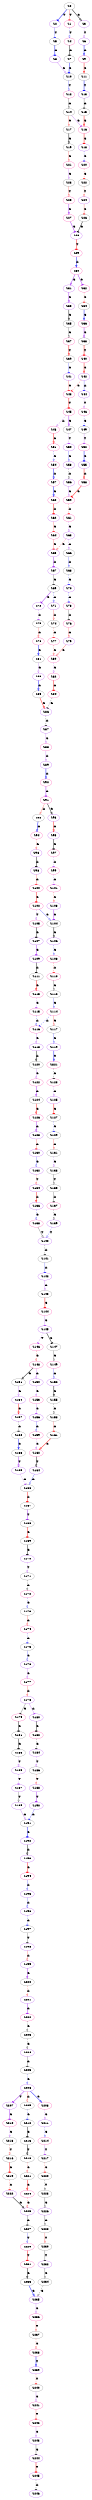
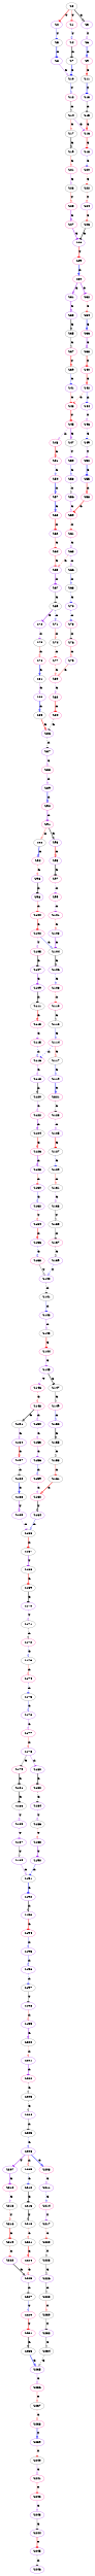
  strict digraph {
    node [color=purple]
    edge [arrowhead=onormal color=red style=bold]
    S0 [color=gray40]
    S1 [color=deeppink]
    S2
    S3
    S4 [color=deeppink]
    S5 [color=gray40]
    S6
    S7 [color=gray40]
    S8
    S9 [color=deeppink]
    S10 [color=gray40]
    S11 [color=gray40]
    S12 [color=deeppink]
    S13
    S14 [color=gray40]
    S15 [color=gray40]
    S16 [color=deeppink]
    S17 [color=gray40]
    S18
    S19 [color=gray40]
    S20 [color=deeppink]
    S21 [color=deeppink]
    S22 [color=gray40]
    S23 [color=gray40]
    S24
    S25 [color=deeppink]
    S26 [color=gray40]
    S27 [color=deeppink]
    S28
    S29 [color=deeppink]
    S30 [color=deeppink]
    S31
    S32 [color=deeppink]
    S33
    S34 [color=gray40]
    S35 [color=gray40]
    S36 [color=deeppink]
    S37 [color=deeppink]
    S38 [color=gray40]
    S39 [color=gray40]
    S40 [color=deeppink]
    S41
    S42
    S43 [color=deeppink]
    S44
    S45 [color=deeppink]
    S46 [color=deeppink]
    S47 [color=gray40]
    S48 [color=deeppink]
    S49 [color=gray40]
    S50
    S51 [color=deeppink]
    S52 [color=deeppink]
    S53
    S54 [color=deeppink]
    S55
    S56
    S57 [color=deeppink]
    S58 [color=deeppink]
    S59 [color=deeppink]
    S60 [color=deeppink]
    S61 [color=deeppink]
    S62
    S63
    S64 [color=deeppink]
    S65
    S66 [color=gray40]
    S67
    S68 [color=gray40]
    S69 [color=gray40]
    S70
    S71
    S72
    S73 [color=deeppink]
    S74 [color=gray40]
    S75 [color=gray40]
    S76 [color=deeppink]
    S77 [color=deeppink]
    S78 [color=deeppink]
    S79
    S80 [color=deeppink]
    S81 [color=gray40]
    S82 [color=deeppink]
    S83
    S84 [color=deeppink]
    S85 [color=gray40]
    S86
    S87
    S88 [color=deeppink]
    S89
    S90 [color=deeppink]
    S91 [color=deeppink]
    S92 [color=gray40]
    S93
    S94 [color=deeppink]
    S95
    S96
    S97 [color=deeppink]
    S98
    S99 [color=deeppink]
    S100 [color=deeppink]
    S101 [color=deeppink]
    S102 [color=deeppink]
    S103
    S104 [color=gray40]
    S105 [color=deeppink]
    S106
    S107
    S108 [color=deeppink]
    S109
    S110 [color=deeppink]
    S111 [color=gray40]
    S112 [color=gray40]
    S113 [color=deeppink]
    S114 [color=deeppink]
    S115 [color=deeppink]
    S116 [color=deeppink]
    S117 [color=gray40]
    S118
    S119
    S120 [color=gray40]
    n122 [color=deeppink label=S821]
    S122 [color=deeppink]
    S123 [color=deeppink]
    S124 [color=gray40]
    S125
    S126 [color=deeppink]
    S127 [color=gray40]
    S128
    S129 [color=gray40]
    S130
    S131 [color=gray40]
    S132
    S133 [color=gray40]
    S134
    S135 [color=gray40]
    S136
    S137 [color=deeppink]
    S138 [color=deeppink]
    S139
    S140
    S141 [color=gray40]
    S142
    S143 [color=gray40]
    S144 [color=deeppink]
    S145
    S146 [color=deeppink]
    S147 [color=gray40]
    S148 [color=deeppink]
    S149 [color=deeppink]
    S150
    S151 [color=gray40]
    S152
    S153 [color=deeppink]
    S154
    S155 [color=gray40]
    S156
    S157
    S158 [color=gray40]
    S159 [color=deeppink]
    S160 [color=gray40]
    S161 [color=gray40]
    S162 [color=deeppink]
    S163 [color=gray40]
    S164
    S165
    S166 [color=gray40]
    S167 [color=gray40]
    S168 [color=gray40]
    S169 [color=gray40]
    S170
    S171 [color=gray40]
    S172 [color=deeppink]
    S173 [color=gray40]
    S174 [color=deeppink]
    S175 [color=gray40]
    S176
    S177 [color=deeppink]
    S178
    S179 [color=deeppink]
    S180
    S181 [color=gray40]
    S182 [color=deeppink]
    S183 [color=gray40]
    S184
    S185
    S186 [color=gray40]
    S187
    S188
    S189
    S190
    S191 [color=gray40]
    S192
    S193
    S194 [color=deeppink]
    S195
    S196
    S197 [color=gray40]
    S198
    S199
    S200 [color=gray40]
    S201
    S202 [color=deeppink]
    S203 [color=gray40]
    S204
    S205 [color=gray40]
    S206
    S207
    S208 [color=deeppink]
    S209 [color=gray40]
    S210 [color=deeppink]
    S211
    S212 [color=gray40]
    S213 [color=gray40]
    S214 [color=deeppink]
    S215 [color=gray40]
    S216 [color=gray40]
    S217 [color=gray40]
    S218 [color=gray40]
    S219 [color=gray40]
    S220 [color=gray40]
    S221 [color=gray40]
    S222
    S223 [color=gray40]
    S224 [color=deeppink]
    S225
    S226
    S227 [color=gray40]
    S228 [color=gray40]
    S229 [color=deeppink]
    S230 [color=gray40]
    S231 [color=deeppink]
    S232
    S233 [color=gray40]
    S234 [color=gray40]
    S235
    S236 [color=deeppink]
    S237 [color=gray40]
    S238 [color=deeppink]
    S239
    S240 [color=gray40]
    S241 [color=deeppink]
    S242 [color=deeppink]
    S243
    S244
    S245
    S246
    S0 -> S1 [arrowhead=tee label=T style=solid]
-   S0 -> S2 [arrowhead=tee color=blue label=T]
+   S0 -> S2 [arrowhead=tee label=T]
    S0 -> S3 [color=black label=C]
    S1 -> S4 [color=blue label=T style=dashed]
    S2 -> S5 [arrowhead=tee color=blue label=T style=solid]
    S3 -> S6 [color=purple label=T style=dashed]
    S4 -> S7 [arrowhead=tee color=black label=A]
    S5 -> S8 [arrowhead=tee color=blue label=A]
    S6 -> S9 [color=blue label=A]
    S7 -> S10 [arrowhead=tee color=blue label=C]
    S8 -> S10 [color=purple label=C style=solid]
    S9 -> S11 [label=C]
    S10 -> S12 [color=blue label=T style=solid]
    S11 -> S13 [arrowhead=tee color=blue label=T]
    S12 -> S14 [color=black label=A style=solid]
    S13 -> S15 [arrowhead=tee color=black label=A style=solid]
    S14 -> S16 [arrowhead=tee color=purple label=G style=solid]
    S14 -> S17 [label=C style=solid]
    S15 -> S16 [label=G]
    S16 -> S18 [arrowhead=tee label=G]
    S17 -> S19 [color=black label=G]
    S18 -> S20 [arrowhead=tee color=blue label=G style=dashed]
    S19 -> S21 [label=G style=solid]
    S20 -> S22 [arrowhead=tee label=G style=dashed]
    S21 -> S23 [color=purple label=G style=solid]
    S22 -> S24 [label=T style=dashed]
    S23 -> S25 [label=T style=solid]
    S24 -> S26 [arrowhead=tee label=C style=solid]
    S25 -> S27 [color=purple label=C]
    S26 -> S28 [arrowhead=tee color=black label=G]
    S27 -> S28 [arrowhead=tee color=purple label=G]
    S28 -> S29 [arrowhead=tee label=T]
    S29 -> S30 [color=blue label=A]
    S30 -> S31 [color=purple label=G]
    S30 -> S32 [arrowhead=tee color=purple label=C]
    S31 -> S33 [color=purple label=C]
    S32 -> S34 [arrowhead=tee label=C style=dashed]
    S33 -> S35 [color=black label=G]
    S34 -> S36 [color=blue label=G]
    S35 -> S37 [color=black label=G style=solid]
    S36 -> S38 [color=purple label=G]
    S37 -> S39 [label=T]
    S38 -> S40 [arrowhead=tee label=T]
    S39 -> S41 [arrowhead=tee color=blue label=C style=solid]
    S40 -> S42 [label=C]
    S41 -> S43 [arrowhead=tee label=C style=solid]
    S42 -> S43 [arrowhead=tee label=C style=dashed]
    S42 -> S44 [arrowhead=tee color=blue label=A style=solid]
    S43 -> S45 [arrowhead=tee label=T]
    S44 -> S46 [color=purple label=T style=dashed]
    S45 -> S47 [color=purple label=G]
    S45 -> S48 [color=purple label=A style=dashed]
    S46 -> S49 [arrowhead=tee color=blue label=G style=dashed]
    S47 -> S50 [arrowhead=tee color=purple label=T style=dashed]
    S48 -> S51 [label=C]
    S49 -> S52 [arrowhead=tee color=purple label=T style=solid]
    S50 -> S53 [color=blue label=G style=solid]
    S51 -> S54 [color=blue label=G style=dashed]
    S52 -> S55 [arrowhead=tee color=blue label=G]
    S53 -> S56 [color=black label=A style=dashed]
    S54 -> S57 [color=blue label=A]
    S55 -> S58 [label=A]
    S56 -> S59 [color=purple label=G style=solid]
    S57 -> S60 [color=blue label=G]
    S58 -> S59 [arrowhead=tee label=G]
    S59 -> S61 [arrowhead=tee label=A style=dashed]
    S60 -> S62 [arrowhead=tee label=A]
    S61 -> S63 [color=purple label=G style=dashed]
    S62 -> S64 [arrowhead=tee label=G style=solid]
    S63 -> S65 [label=G style=dashed]
    S63 -> S66 [color=purple label=A style=dashed]
    S64 -> S65 [arrowhead=tee label=G style=solid]
    S65 -> S67 [arrowhead=tee color=purple label=A]
    S66 -> S68 [color=blue label=A style=solid]
    S67 -> S69 [arrowhead=tee color=black label=G style=solid]
    S68 -> S70 [arrowhead=tee color=blue label=G style=dashed]
    S69 -> S71 [color=blue label=A style=dashed]
    S69 -> S72 [arrowhead=tee color=purple label=G]
    S70 -> S73 [arrowhead=tee color=blue label=A style=dashed]
    S71 -> S74 [label=A style=solid]
    S72 -> S75 [arrowhead=tee color=purple label=A style=dashed]
    S73 -> S76 [arrowhead=tee color=black label=A style=solid]
    S74 -> S77 [arrowhead=tee label=A style=dashed]
    S75 -> S78 [label=A style=solid]
    S76 -> S79 [label=A style=solid]
    S77 -> S80 [label=C style=dashed]
    S78 -> S81 [color=blue label=C]
    S79 -> S80 [label=C style=solid]
    S80 -> S82 [color=purple label=G style=dashed]
    S81 -> S83 [color=purple label=G style=solid]
    S82 -> S84 [arrowhead=tee label=A]
    S83 -> S85 [color=blue label=A]
    S84 -> S86 [arrowhead=tee color=black label=G style=dashed]
    S85 -> S86 [label=G]
    S86 -> S87 [arrowhead=tee color=black label=A style=dashed]
    S87 -> S88 [color=purple label=G style=solid]
    S88 -> S89 [color=purple label=A style=solid]
    S89 -> S90 [color=blue label=A]
    S90 -> S91 [arrowhead=tee color=purple label=A]
    S91 -> S92 [label=A style=solid]
    S91 -> S93 [color=black label=G]
    S92 -> S94 [color=blue label=A]
    S93 -> S95 [label=A]
    S94 -> S96 [label=G style=dashed]
    S95 -> S97 [arrowhead=tee color=black label=G]
    S96 -> S98 [arrowhead=tee color=black label=A]
    S97 -> S99 [arrowhead=tee color=purple label=A style=dashed]
    S98 -> S100 [arrowhead=tee label=A style=solid]
    S99 -> S101 [arrowhead=tee color=purple label=A style=dashed]
    S100 -> S102 [arrowhead=tee label=C]
    S101 -> S103 [label=C style=dashed]
    S102 -> S104 [color=blue label=C style=solid]
    S102 -> S105 [color=purple label=T style=dashed]
    S103 -> S104 [arrowhead=tee color=purple label=C]
    S104 -> S106 [color=black label=G]
    S105 -> S107 [arrowhead=tee color=black label=G]
    S106 -> S108 [color=blue label=G style=dashed]
    S107 -> S109 [arrowhead=tee color=purple label=G]
    S108 -> S110 [arrowhead=tee label=A style=dashed]
    S109 -> S111 [arrowhead=tee color=black label=A]
    S110 -> S112 [color=black label=G style=solid]
    S111 -> S113 [label=G]
    S112 -> S114 [color=blue label=G style=solid]
    S113 -> S115 [arrowhead=tee color=purple label=G style=dashed]
    S114 -> S116 [arrowhead=tee color=blue label=A style=dashed]
    S114 -> S117 [label=G style=solid]
    S115 -> S116 [color=blue label=A style=dashed]
    S116 -> S118 [color=purple label=G style=solid]
    S117 -> S119 [color=blue label=G style=solid]
    S118 -> S120 [color=black label=A]
    S119 -> n122 [color=blue label=C]
    S120 -> S122 [color=purple label=C style=solid]
    n122 -> S123 [arrowhead=tee color=black label=C style=dashed]
    S122 -> S124 [color=purple label=A]
    S123 -> S125 [color=purple label=A style=dashed]
    S124 -> S126 [label=G]
    S125 -> S127 [arrowhead=tee label=G]
    S126 -> S128 [color=purple label=A]
    S127 -> S129 [arrowhead=tee color=blue label=G style=dashed]
    S128 -> S130 [arrowhead=tee label=A style=solid]
    S129 -> S131 [label=A style=solid]
    S130 -> S132 [color=blue label=G style=solid]
    S131 -> S133 [color=purple label=G style=dashed]
    S132 -> S134 [label=T style=dashed]
    S133 -> S135 [color=black label=T style=solid]
    S134 -> S136 [label=A]
    S135 -> S137 [arrowhead=tee color=black label=A style=solid]
    S136 -> S138 [color=blue label=G style=dashed]
    S137 -> S139 [color=black label=G style=dashed]
    S138 -> S140 [color=black label=T style=solid]
    S139 -> S140 [color=blue label=T style=dashed]
    S140 -> S141 [arrowhead=tee color=black label=A style=dashed]
    S141 -> S142 [arrowhead=tee color=blue label=A style=solid]
    S142 -> S143 [color=purple label=A style=solid]
    S143 -> S144 [arrowhead=tee label=G]
    S144 -> S145 [arrowhead=tee color=purple label=G style=solid]
    S145 -> S146 [arrowhead=tee color=purple label=T style=dashed]
    S145 -> S147 [arrowhead=tee color=black label=C]
    S146 -> S148 [label=G style=dashed]
    S147 -> S149 [color=black label=G style=solid]
    S148 -> S150 [color=purple label=A style=solid]
    S148 -> S151 [color=black label=G]
    S149 -> S152 [color=blue label=A style=solid]
    S150 -> S153 [color=purple label=G style=dashed]
    S151 -> S154 [color=purple label=G style=solid]
    S152 -> S155 [color=black label=G]
    S153 -> S156 [arrowhead=tee color=purple label=C style=solid]
    S154 -> S157 [label=C]
    S155 -> S158 [color=black label=C style=dashed]
    S156 -> S159 [color=blue label=A style=solid]
    S157 -> S160 [arrowhead=tee color=black label=A style=dashed]
    S158 -> S161 [arrowhead=tee label=A style=solid]
    S159 -> S162 [color=purple label=C style=dashed]
    S160 -> S163 [color=blue label=C]
    S161 -> S162 [label=C]
    S162 -> S164 [color=black label=T]
    S163 -> S165 [color=purple label=T]
    S164 -> S166 [color=blue label=A style=solid]
    S165 -> S166 [arrowhead=tee color=purple label=A style=dashed]
    S166 -> S167 [arrowhead=tee label=A]
    S167 -> S168 [arrowhead=tee color=purple label=T]
    S168 -> S169 [arrowhead=tee label=G]
    S169 -> S170 [arrowhead=tee color=black label=G]
    S170 -> S171 [color=purple label=T style=dashed]
    S171 -> S172 [color=black label=A style=dashed]
    S172 -> S173 [color=blue label=G style=dashed]
    S173 -> S174 [label=A style=solid]
    S174 -> S175 [arrowhead=tee color=blue label=A style=dashed]
    S175 -> S176 [color=blue label=C style=solid]
    S176 -> S177 [color=purple label=C style=solid]
    S177 -> S178 [label=A style=solid]
    S178 -> S179 [arrowhead=tee color=black label=G style=solid]
    S178 -> S180 [arrowhead=tee color=purple label=A style=solid]
    S179 -> S181 [arrowhead=tee color=black label=C]
    S180 -> S182 [arrowhead=tee color=black label=C]
    S181 -> S183 [arrowhead=tee color=black label=G]
    S182 -> S184 [arrowhead=tee color=black label=G style=dashed]
    S183 -> S185 [color=purple label=T style=dashed]
    S184 -> S186 [color=purple label=T style=dashed]
    S185 -> S187 [arrowhead=tee color=purple label=T style=dashed]
    S186 -> S188 [label=T style=dashed]
    S187 -> S189 [color=black label=T style=solid]
    S188 -> S190 [arrowhead=tee color=purple label=T]
    S189 -> S191 [color=purple label=A style=solid]
    S190 -> S191 [arrowhead=tee color=blue label=A style=solid]
    S191 -> S192 [arrowhead=tee color=blue label=C]
    S192 -> S193 [color=black label=A]
    S193 -> S194 [arrowhead=tee label=G]
    S194 -> S195 [color=blue label=A style=solid]
    S195 -> S196 [color=blue label=A style=solid]
    S196 -> S197 [arrowhead=tee color=blue label=A style=dashed]
    S197 -> S198 [arrowhead=tee color=black label=T style=solid]
    S198 -> S199 [label=A style=solid]
    S199 -> S200 [color=purple label=G]
    S200 -> S201 [label=A style=dashed]
    S201 -> S202 [arrowhead=tee color=purple label=A]
    S202 -> S203 [color=black label=G style=dashed]
    S203 -> S204 [color=black label=G style=dashed]
    S204 -> S205 [arrowhead=tee color=black label=A style=solid]
    S205 -> S206 [color=blue label=G style=dashed]
    S206 -> S207 [arrowhead=tee color=purple label=T]
    S206 -> S208 [color=blue label=C]
    S206 -> S209 [label=A style=solid]
    S207 -> S210 [arrowhead=tee color=purple label=G]
    S208 -> S211 [color=purple label=G style=dashed]
    S209 -> S212 [arrowhead=tee color=blue label=G style=dashed]
    S210 -> S213 [color=purple label=G style=dashed]
    S211 -> S214 [color=blue label=G style=dashed]
    S212 -> S215 [arrowhead=tee color=black label=G]
    S213 -> S216 [label=T style=dashed]
    S214 -> S217 [arrowhead=tee color=purple label=T style=solid]
    S215 -> S218 [color=black label=T]
    S216 -> S219 [arrowhead=tee label=C]
    S217 -> S220 [arrowhead=tee label=C style=dashed]
    S218 -> S221 [label=C style=dashed]
    S219 -> S222 [arrowhead=tee label=C style=dashed]
    S220 -> S223 [color=black label=T style=dashed]
    S221 -> S224 [label=C]
    S222 -> S225 [color=black label=G]
    S223 -> S226 [color=black label=G style=solid]
    S224 -> S225 [label=G style=dashed]
    S225 -> S227 [arrowhead=tee color=black label=A style=solid]
    S226 -> S228 [color=black label=A style=solid]
    S227 -> S229 [color=blue label=T style=solid]
    S228 -> S230 [label=T style=solid]
    S229 -> S231 [arrowhead=tee label=T]
    S230 -> S232 [arrowhead=tee color=black label=T style=solid]
    S231 -> S233 [color=black label=G]
    S232 -> S234 [color=black label=G style=solid]
    S233 -> S235 [color=blue label=G]
    S234 -> S235 [color=black label=G style=dashed]
    S235 -> S236 [color=purple label=C style=solid]
    S236 -> S237 [label=T style=solid]
    S237 -> S238 [label=C style=dashed]
    S238 -> S239 [color=blue label=T]
    S239 -> S240 [arrowhead=tee label=T style=dashed]
    S240 -> S241 [color=purple label=C style=solid]
    S241 -> S242 [arrowhead=tee label=T style=solid]
    S242 -> S243 [color=purple label=C style=solid]
    S243 -> S244 [arrowhead=tee color=black label=G style=solid]
    S244 -> S245 [arrowhead=tee label=T]
    S245 -> S246 [arrowhead=tee color=black label=A style=dashed]
  }
